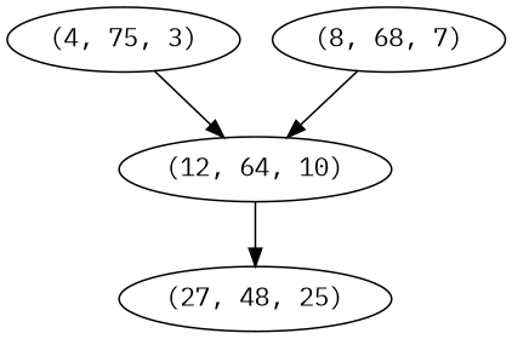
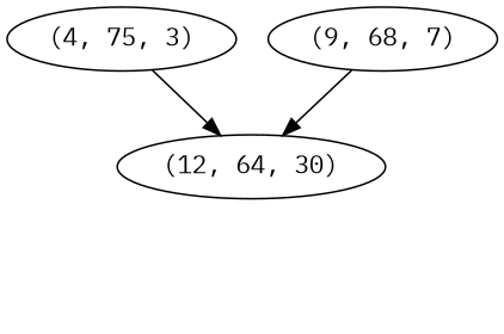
  digraph {
    fontname="IBM Plex Mono"
    node [fontname="IBM Plex Mono"]
    edge [fontname="IBM Plex Mono"]
    "(4, 75, 3)"
-   "(12, 64, 10)"
-   "(8, 68, 7)"
-   "(27, 48, 25)"
+   "(12, 64, 10)" [label="(12, 64, 30)"]
+   "(8, 68, 7)" [label="(9, 68, 7)"]
    "(4, 75, 3)" -> "(12, 64, 10)"
-   "(12, 64, 10)" -> "(27, 48, 25)"
    "(8, 68, 7)" -> "(12, 64, 10)"
  }
